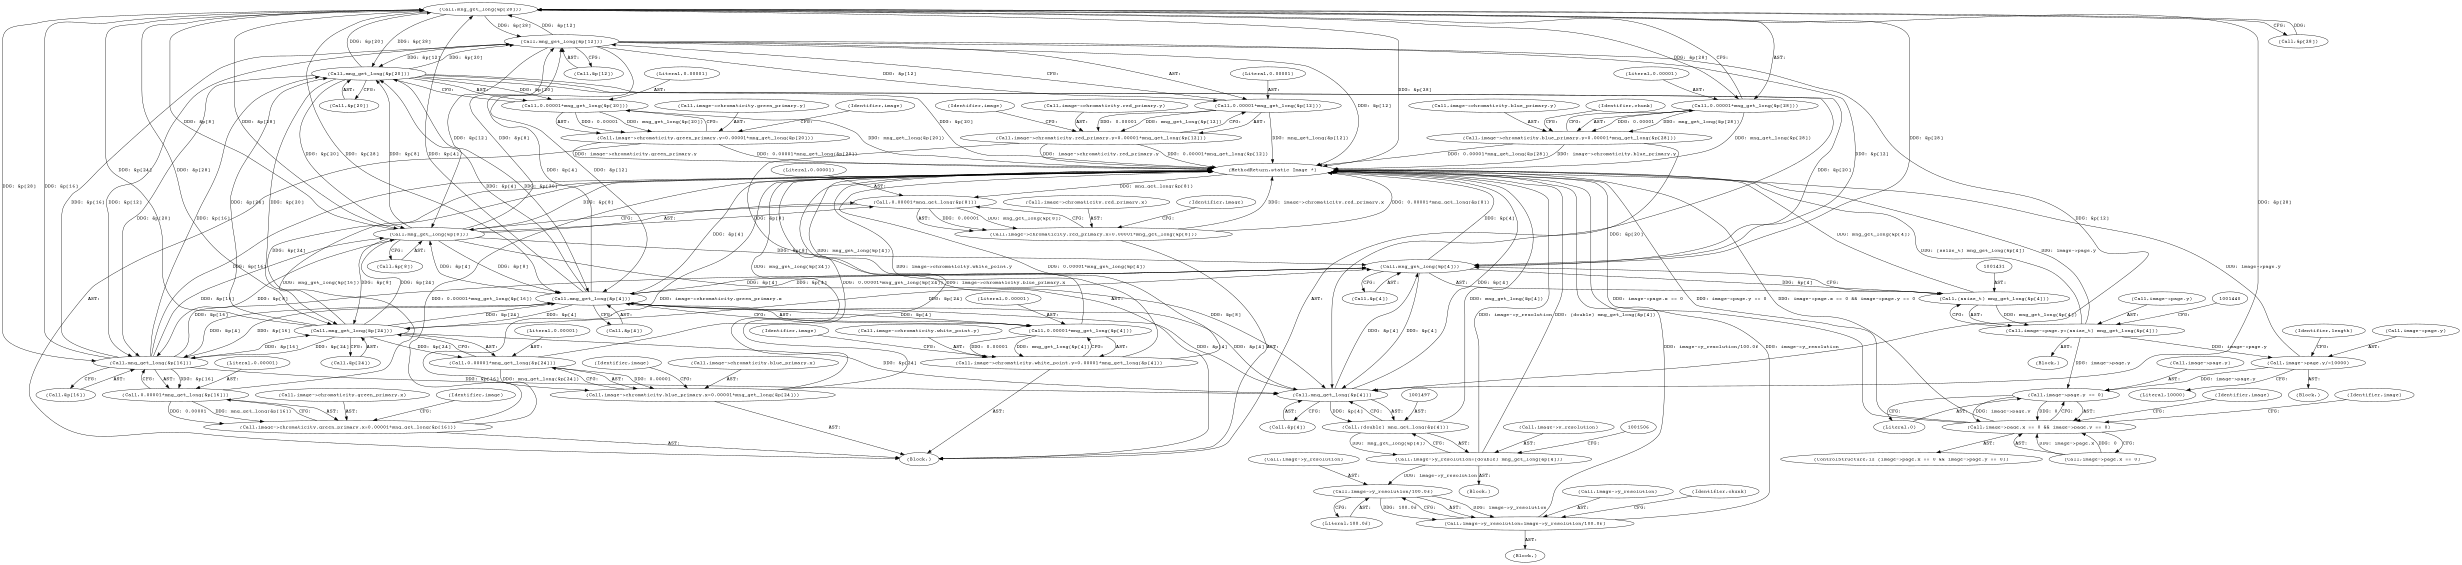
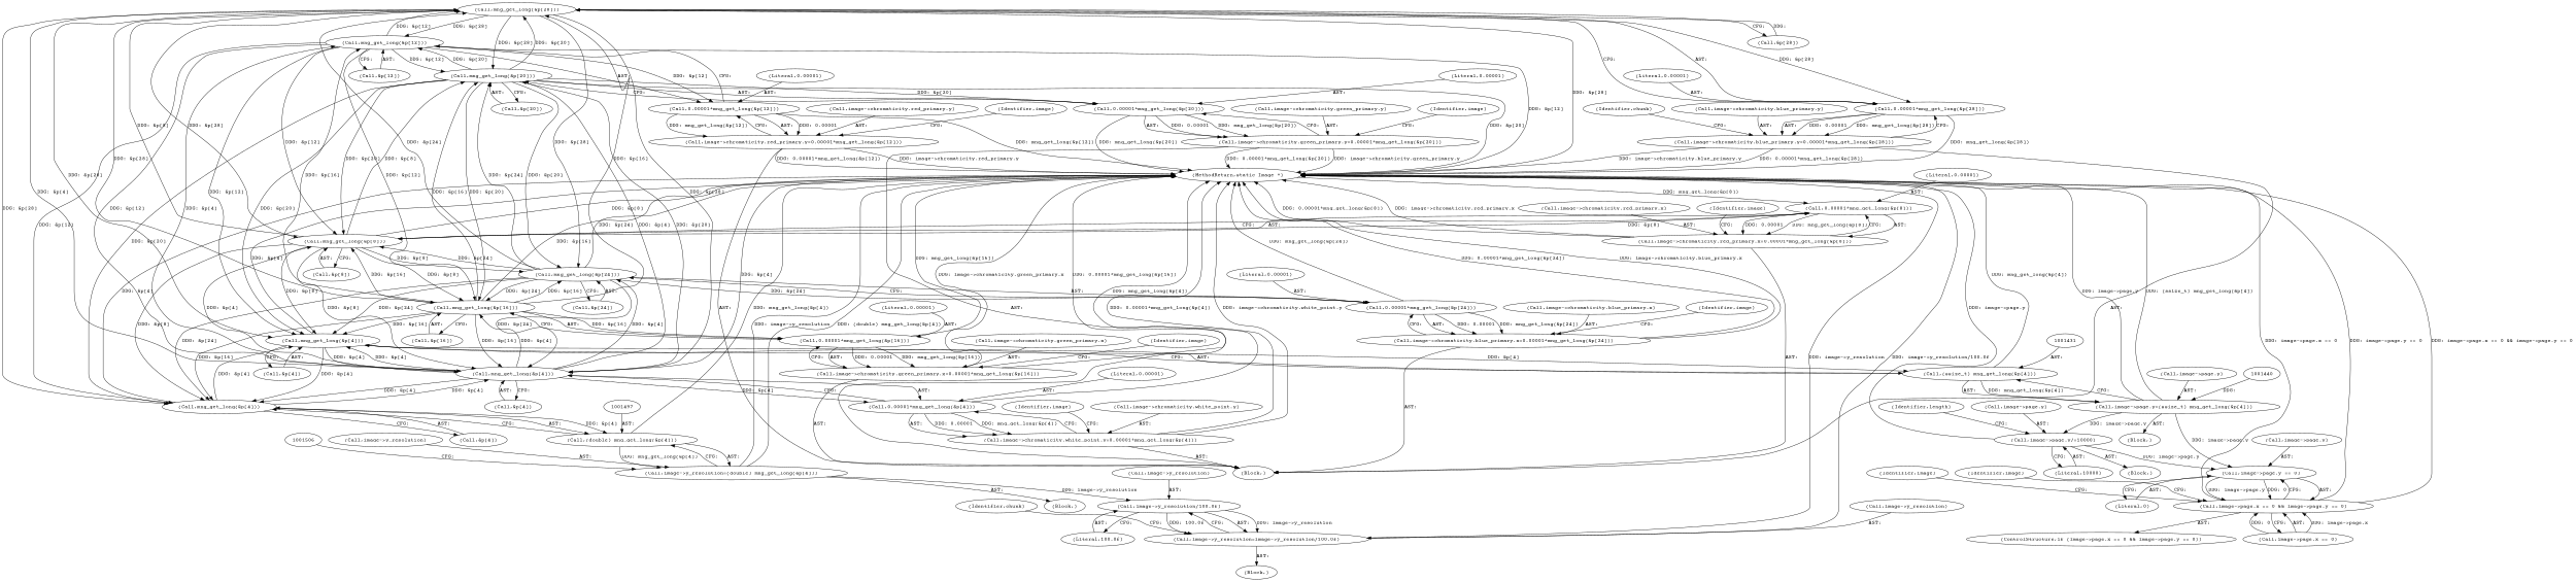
  digraph {
    fontname="Courier Prime"
    node [fontname="Courier Prime"]
    edge [fontname="Courier Prime"]
    n1 [label="(Call,mng_get_long(&p[28]))"]
    n2 [label="(Call,mng_get_long(&p[12]))"]
    n3 [label="(Call,mng_get_long(&p[24]))"]
    n4 [label="(Call,mng_get_long(&p[20]))"]
    n5 [label="(Call,mng_get_long(&p[16]))"]
    n6 [label="(Call,mng_get_long(&p[8]))"]
    n7 [label="(Call,mng_get_long(&p[4]))"]
    n8 [label="(Call,mng_get_long(&p[4]))"]
    n9 [label="(Call,mng_get_long(&p[4]))"]
    n10 [label="(Call,0.00001*mng_get_long(&p[28]))"]
    n11 [label="(MethodReturn,static Image *)"]
    n12 [label="(Call,&p[28])"]
    n13 [label="(Call,0.00001*mng_get_long(&p[12]))"]
    n14 [label="(Call,&p[12])"]
    n15 [label="(Call,0.00001*mng_get_long(&p[24]))"]
    n16 [label="(Call,&p[24])"]
    n17 [label="(Call,0.00001*mng_get_long(&p[20]))"]
    n18 [label="(Call,&p[20])"]
    n19 [label="(Call,0.00001*mng_get_long(&p[16]))"]
    n20 [label="(Call,&p[16])"]
    n21 [label="(Call,0.00001*mng_get_long(&p[8]))"]
    n22 [label="(Call,&p[8])"]
    n23 [label="(Call,0.00001*mng_get_long(&p[4]))"]
    n24 [label="(Call,&p[4])"]
    n25 [label="(Call,(double) mng_get_long(&p[4]))"]
    n26 [label="(Call,&p[4])"]
    n27 [label="(Call,(ssize_t) mng_get_long(&p[4]))"]
    n28 [label="(Call,&p[4])"]
    n29 [label="(Call,image->chromaticity.blue_primary.y=0.00001*mng_get_long(&p[28]))"]
    n30 [label="(Call,image->chromaticity.red_primary.y=0.00001*mng_get_long(&p[12]))"]
    n31 [label="(Call,image->chromaticity.blue_primary.x=0.00001*mng_get_long(&p[24]))"]
    n32 [label="(Call,image->chromaticity.green_primary.y=0.00001*mng_get_long(&p[20]))"]
    n33 [label="(Call,image->chromaticity.green_primary.x=0.00001*mng_get_long(&p[16]))"]
    n34 [label="(Call,image->chromaticity.red_primary.x=0.00001*mng_get_long(&p[8]))"]
    n35 [label="(Call,image->chromaticity.white_point.y=0.00001*mng_get_long(&p[4]))"]
    n36 [label="(Call,image->y_resolution=(double) mng_get_long(&p[4]))"]
    n37 [label="(Call,image->page.y=(ssize_t) mng_get_long(&p[4]))"]
    n38 [label="(Block,)"]
    n39 [label="(Call,image->page.y/=10000)"]
    n40 [label="(Call,image->page.y == 0)"]
    n41 [label="(Block,)"]
    n42 [label="(Literal,10000)"]
    n43 [label="(Block,)"]
    n44 [label="(Call,image->page.x == 0 && image->page.y == 0)"]
    n45 [label="(Literal,0)"]
    n46 [label="(ControlStructure,if (image->page.x == 0 && image->page.y == 0))"]
    n47 [label="(Call,image->page.x == 0)"]
    n48 [label="(Call,image->y_resolution/100.0f)"]
    n49 [label="(Block,)"]
    n50 [label="(Call,image->y_resolution=image->y_resolution/100.0f)"]
    n51 [label="(Literal,100.0f)"]
    n52 [label="(Block,)"]
    n53 [label="(Call,image->y_resolution)"]
    n54 [label="(Literal,0.00001)"]
    n55 [label="(Identifier,image)"]
    n56 [label="(Call,image->chromaticity.green_primary.x)"]
    n57 [label="(Literal,0.00001)"]
    n58 [label="(Identifier,image)"]
    n59 [label="(Call,image->chromaticity.white_point.y)"]
    n60 [label="(Call,image->page.y)"]
    n61 [label="(Call,image->chromaticity.blue_primary.x)"]
    n62 [label="(Literal,0.00001)"]
    n63 [label="(Identifier,length)"]
    n64 [label="(Identifier,image)"]
    n65 [label="(Call,image->page.y)"]
    n66 [label="(Call,image->y_resolution)"]
    n67 [label="(Call,image->chromaticity.green_primary.y)"]
    n68 [label="(Call,image->chromaticity.blue_primary.y)"]
    n69 [label="(Identifier,image)"]
    n70 [label="(Call,image->chromaticity.red_primary.x)"]
    n71 [label="(Identifier,image)"]
    n72 [label="(Literal,0.00001)"]
    n73 [label="(Literal,0.00001)"]
    n74 [label="(Identifier,image)"]
    n75 [label="(Call,image->chromaticity.red_primary.y)"]
    n76 [label="(Literal,0.00001)"]
    n77 [label="(Call,image->y_resolution)"]
    n78 [label="(Identifier,image)"]
    n79 [label="(Call,image->page.y)"]
    n80 [label="(Identifier,chunk)"]
    n81 [label="(Literal,0.00001)"]
    n82 [label="(Identifier,image)"]
    n83 [label="(Identifier,chunk)"]
    1001431
    1001440
    1001497
    1001506
    n1 -> n2 [label="DDG: &p[28]"]
    n1 -> n3 [label="DDG: &p[28]"]
    n1 -> n4 [label="DDG: &p[28]"]
    n1 -> n5 [label="DDG: &p[28]"]
    n1 -> n6 [label="DDG: &p[28]"]
    n1 -> n7 [label="DDG: &p[28]"]
    n1 -> n8 [label="DDG: &p[28]"]
    n1 -> n9 [label="DDG: &p[28]"]
    n1 -> n10 [label="AST: "]
    n1 -> n10 [label="DDG: &p[28]"]
    n1 -> n11 [label="DDG: &p[28]"]
    n1 -> n12 [label="CFG: "]
    n2 -> n1 [label="DDG: &p[12]"]
    n2 -> n4 [label="DDG: &p[12]"]
    n2 -> n5 [label="DDG: &p[12]"]
    n2 -> n6 [label="DDG: &p[12]"]
    n2 -> n7 [label="DDG: &p[12]"]
    n2 -> n8 [label="DDG: &p[12]"]
    n2 -> n9 [label="DDG: &p[12]"]
    n2 -> n11 [label="DDG: &p[12]"]
    n2 -> n13 [label="AST: "]
    n2 -> n13 [label="DDG: &p[12]"]
    n2 -> n14 [label="CFG: "]
    n3 -> n1 [label="DDG: &p[24]"]
    n3 -> n4 [label="DDG: &p[24]"]
    n3 -> n5 [label="DDG: &p[24]"]
    n3 -> n6 [label="DDG: &p[24]"]
    n3 -> n7 [label="DDG: &p[24]"]
    n3 -> n8 [label="DDG: &p[24]"]
    n3 -> n9 [label="DDG: &p[24]"]
    n3 -> n11 [label="DDG: &p[24]"]
    n3 -> n15 [label="AST: "]
    n3 -> n15 [label="DDG: &p[24]"]
    n3 -> n16 [label="CFG: "]
    n4 -> n1 [label="DDG: &p[20]"]
    n4 -> n2 [label="DDG: &p[20]"]
    n4 -> n3 [label="DDG: &p[20]"]
    n4 -> n5 [label="DDG: &p[20]"]
    n4 -> n6 [label="DDG: &p[20]"]
    n4 -> n7 [label="DDG: &p[20]"]
    n4 -> n8 [label="DDG: &p[20]"]
    n4 -> n9 [label="DDG: &p[20]"]
    n4 -> n11 [label="DDG: &p[20]"]
    n4 -> n17 [label="AST: "]
    n4 -> n17 [label="DDG: &p[20]"]
    n4 -> n18 [label="CFG: "]
    n5 -> n1 [label="DDG: &p[16]"]
    n5 -> n2 [label="DDG: &p[16]"]
    n5 -> n3 [label="DDG: &p[16]"]
    n5 -> n4 [label="DDG: &p[16]"]
    n5 -> n6 [label="DDG: &p[16]"]
    n5 -> n7 [label="DDG: &p[16]"]
    n5 -> n8 [label="DDG: &p[16]"]
    n5 -> n9 [label="DDG: &p[16]"]
    n5 -> n11 [label="DDG: &p[16]"]
    n5 -> n19 [label="AST: "]
    n5 -> n19 [label="DDG: &p[16]"]
    n5 -> n20 [label="CFG: "]
    n6 -> n1 [label="DDG: &p[8]"]
-   n6 -> n2 [label="DDG: &p[8]"]
    n6 -> n3 [label="DDG: &p[8]"]
    n6 -> n4 [label="DDG: &p[8]"]
    n6 -> n5 [label="DDG: &p[8]"]
    n6 -> n7 [label="DDG: &p[8]"]
    n6 -> n8 [label="DDG: &p[8]"]
    n6 -> n9 [label="DDG: &p[8]"]
    n6 -> n11 [label="DDG: &p[8]"]
    n6 -> n21 [label="AST: "]
    n6 -> n21 [label="DDG: &p[8]"]
    n6 -> n22 [label="CFG: "]
    n7 -> n1 [label="DDG: &p[4]"]
    n7 -> n2 [label="DDG: &p[4]"]
    n7 -> n3 [label="DDG: &p[4]"]
    n7 -> n4 [label="DDG: &p[4]"]
    n7 -> n5 [label="DDG: &p[4]"]
    n7 -> n6 [label="DDG: &p[4]"]
    n7 -> n8 [label="DDG: &p[4]"]
    n7 -> n9 [label="DDG: &p[4]"]
    n7 -> n11 [label="DDG: &p[4]"]
    n7 -> n23 [label="AST: "]
    n7 -> n23 [label="DDG: &p[4]"]
    n7 -> n24 [label="CFG: "]
    n8 -> n7 [label="DDG: &p[4]"]
    n8 -> n9 [label="DDG: &p[4]"]
    n8 -> n11 [label="DDG: &p[4]"]
    n8 -> n25 [label="AST: "]
    n8 -> n25 [label="DDG: &p[4]"]
    n8 -> n26 [label="CFG: "]
    n9 -> n7 [label="DDG: &p[4]"]
    n9 -> n8 [label="DDG: &p[4]"]
    n9 -> n11 [label="DDG: &p[4]"]
    n9 -> n27 [label="AST: "]
    n9 -> n27 [label="DDG: &p[4]"]
    n9 -> n28 [label="CFG: "]
    n10 -> n1 [label="CFG: "]
    n10 -> n11 [label="DDG: mng_get_long(&p[28])"]
    n10 -> n29 [label="AST: "]
    n10 -> n29 [label="DDG: 0.00001"]
    n10 -> n29 [label="DDG: mng_get_long(&p[28])"]
    n11 -> n21 [label="DDG: mng_get_long(&p[8])"]
    n12 -> n1 [label="DDG: "]
    n13 -> n2 [label="CFG: "]
    n13 -> n11 [label="DDG: mng_get_long(&p[12])"]
    n13 -> n30 [label="AST: "]
    n13 -> n30 [label="DDG: 0.00001"]
    n13 -> n30 [label="DDG: mng_get_long(&p[12])"]
    n14 -> n2 [label="AST: "]
    n15 -> n3 [label="CFG: "]
    n15 -> n11 [label="DDG: mng_get_long(&p[24])"]
    n15 -> n31 [label="AST: "]
    n15 -> n31 [label="DDG: 0.00001"]
    n15 -> n31 [label="DDG: mng_get_long(&p[24])"]
    n16 -> n3 [label="AST: "]
    n17 -> n4 [label="CFG: "]
    n17 -> n11 [label="DDG: mng_get_long(&p[20])"]
    n17 -> n32 [label="AST: "]
    n17 -> n32 [label="DDG: 0.00001"]
    n17 -> n32 [label="DDG: mng_get_long(&p[20])"]
    n18 -> n4 [label="AST: "]
    n19 -> n5 [label="CFG: "]
    n19 -> n11 [label="DDG: mng_get_long(&p[16])"]
    n19 -> n33 [label="AST: "]
    n19 -> n33 [label="DDG: 0.00001"]
    n19 -> n33 [label="DDG: mng_get_long(&p[16])"]
    n20 -> n5 [label="AST: "]
    n21 -> n6 [label="CFG: "]
    n21 -> n34 [label="AST: "]
    n21 -> n34 [label="DDG: 0.00001"]
    n21 -> n34 [label="DDG: mng_get_long(&p[8])"]
    n22 -> n6 [label="AST: "]
    n23 -> n7 [label="CFG: "]
    n23 -> n11 [label="DDG: mng_get_long(&p[4])"]
    n23 -> n35 [label="AST: "]
    n23 -> n35 [label="DDG: 0.00001"]
    n23 -> n35 [label="DDG: mng_get_long(&p[4])"]
    n24 -> n7 [label="AST: "]
    n25 -> n8 [label="CFG: "]
    n25 -> n11 [label="DDG: mng_get_long(&p[4])"]
    n25 -> n36 [label="AST: "]
    n25 -> n36 [label="DDG: mng_get_long(&p[4])"]
    n26 -> n8 [label="AST: "]
    n27 -> n9 [label="CFG: "]
    n27 -> n11 [label="DDG: mng_get_long(&p[4])"]
    n27 -> n37 [label="AST: "]
    n27 -> n37 [label="DDG: mng_get_long(&p[4])"]
    n28 -> n9 [label="AST: "]
    n29 -> n10 [label="CFG: "]
    n29 -> n11 [label="DDG: 0.00001*mng_get_long(&p[28])"]
    n29 -> n11 [label="DDG: image->chromaticity.blue_primary.y"]
    n29 -> n38 [label="AST: "]
    n30 -> n11 [label="DDG: image->chromaticity.red_primary.y"]
    n30 -> n11 [label="DDG: 0.00001*mng_get_long(&p[12])"]
    n30 -> n13 [label="CFG: "]
    n30 -> n38 [label="AST: "]
    n31 -> n11 [label="DDG: 0.00001*mng_get_long(&p[24])"]
    n31 -> n11 [label="DDG: image->chromaticity.blue_primary.x"]
    n31 -> n15 [label="CFG: "]
    n31 -> n38 [label="AST: "]
    n32 -> n11 [label="DDG: image->chromaticity.green_primary.y"]
    n32 -> n11 [label="DDG: 0.00001*mng_get_long(&p[20])"]
    n32 -> n17 [label="CFG: "]
    n32 -> n38 [label="AST: "]
    n33 -> n11 [label="DDG: image->chromaticity.green_primary.x"]
    n33 -> n11 [label="DDG: 0.00001*mng_get_long(&p[16])"]
    n33 -> n19 [label="CFG: "]
    n33 -> n38 [label="AST: "]
    n34 -> n11 [label="DDG: 0.00001*mng_get_long(&p[8])"]
    n34 -> n11 [label="DDG: image->chromaticity.red_primary.x"]
    n34 -> n21 [label="CFG: "]
    n34 -> n38 [label="AST: "]
    n35 -> n11 [label="DDG: 0.00001*mng_get_long(&p[4])"]
    n35 -> n11 [label="DDG: image->chromaticity.white_point.y"]
    n35 -> n23 [label="CFG: "]
    n35 -> n38 [label="AST: "]
    n36 -> n11 [label="DDG: image->y_resolution"]
    n36 -> n11 [label="DDG: (double) mng_get_long(&p[4])"]
    n36 -> n25 [label="CFG: "]
    n36 -> n48 [label="DDG: image->y_resolution"]
    n36 -> n49 [label="AST: "]
    n37 -> n11 [label="DDG: image->page.y"]
    n37 -> n11 [label="DDG: (ssize_t) mng_get_long(&p[4])"]
    n37 -> n27 [label="CFG: "]
    n37 -> n39 [label="DDG: image->page.y"]
    n37 -> n40 [label="DDG: image->page.y"]
    n37 -> n41 [label="AST: "]
    n39 -> n11 [label="DDG: image->page.y"]
    n39 -> n40 [label="DDG: image->page.y"]
    n39 -> n42 [label="CFG: "]
    n39 -> n43 [label="AST: "]
    n40 -> n44 [label="AST: "]
    n40 -> n44 [label="DDG: image->page.y"]
    n40 -> n44 [label="DDG: 0"]
    n40 -> n45 [label="CFG: "]
+   n42 -> n39 [label="AST: "]
    n44 -> n11 [label="DDG: image->page.x == 0"]
    n44 -> n11 [label="DDG: image->page.y == 0"]
    n44 -> n11 [label="DDG: image->page.x == 0 && image->page.y == 0"]
    n44 -> n40 [label="CFG: "]
    n44 -> n46 [label="AST: "]
    n44 -> n47 [label="CFG: "]
    n45 -> n40 [label="AST: "]
    n47 -> n44 [label="AST: "]
    n47 -> n44 [label="DDG: image->page.x"]
    n47 -> n44 [label="DDG: 0"]
    n48 -> n50 [label="AST: "]
    n48 -> n50 [label="DDG: image->y_resolution"]
    n48 -> n50 [label="DDG: 100.0f"]
    n48 -> n51 [label="CFG: "]
    n50 -> n11 [label="DDG: image->y_resolution/100.0f"]
    n50 -> n11 [label="DDG: image->y_resolution"]
    n50 -> n48 [label="CFG: "]
    n50 -> n52 [label="AST: "]
    n51 -> n48 [label="AST: "]
    n53 -> n36 [label="AST: "]
    n54 -> n23 [label="AST: "]
    n55 -> n35 [label="CFG: "]
    n56 -> n33 [label="AST: "]
    n57 -> n13 [label="AST: "]
    n58 -> n33 [label="CFG: "]
    n59 -> n35 [label="AST: "]
    n60 -> n40 [label="AST: "]
    n61 -> n31 [label="AST: "]
    n62 -> n10 [label="AST: "]
    n63 -> n39 [label="CFG: "]
    n64 -> n30 [label="CFG: "]
    n65 -> n39 [label="AST: "]
    n66 -> n48 [label="AST: "]
    n67 -> n32 [label="AST: "]
    n68 -> n29 [label="AST: "]
    n69 -> n44 [label="CFG: "]
    n70 -> n34 [label="AST: "]
    n71 -> n31 [label="CFG: "]
    n72 -> n19 [label="AST: "]
    n73 -> n17 [label="AST: "]
    n74 -> n34 [label="CFG: "]
    n75 -> n30 [label="AST: "]
    n76 -> n15 [label="AST: "]
    n77 -> n50 [label="AST: "]
    n78 -> n32 [label="CFG: "]
    n79 -> n37 [label="AST: "]
    n80 -> n29 [label="CFG: "]
    n81 -> n21 [label="AST: "]
    n82 -> n44 [label="CFG: "]
    n83 -> n50 [label="CFG: "]
    1001431 -> n27 [label="AST: "]
-   1001440 -> n37 [label="CFG: "]
+   1001440 -> n37 [label="DDG: "]
    1001497 -> n25 [label="AST: "]
    1001506 -> n36 [label="CFG: "]
  }
